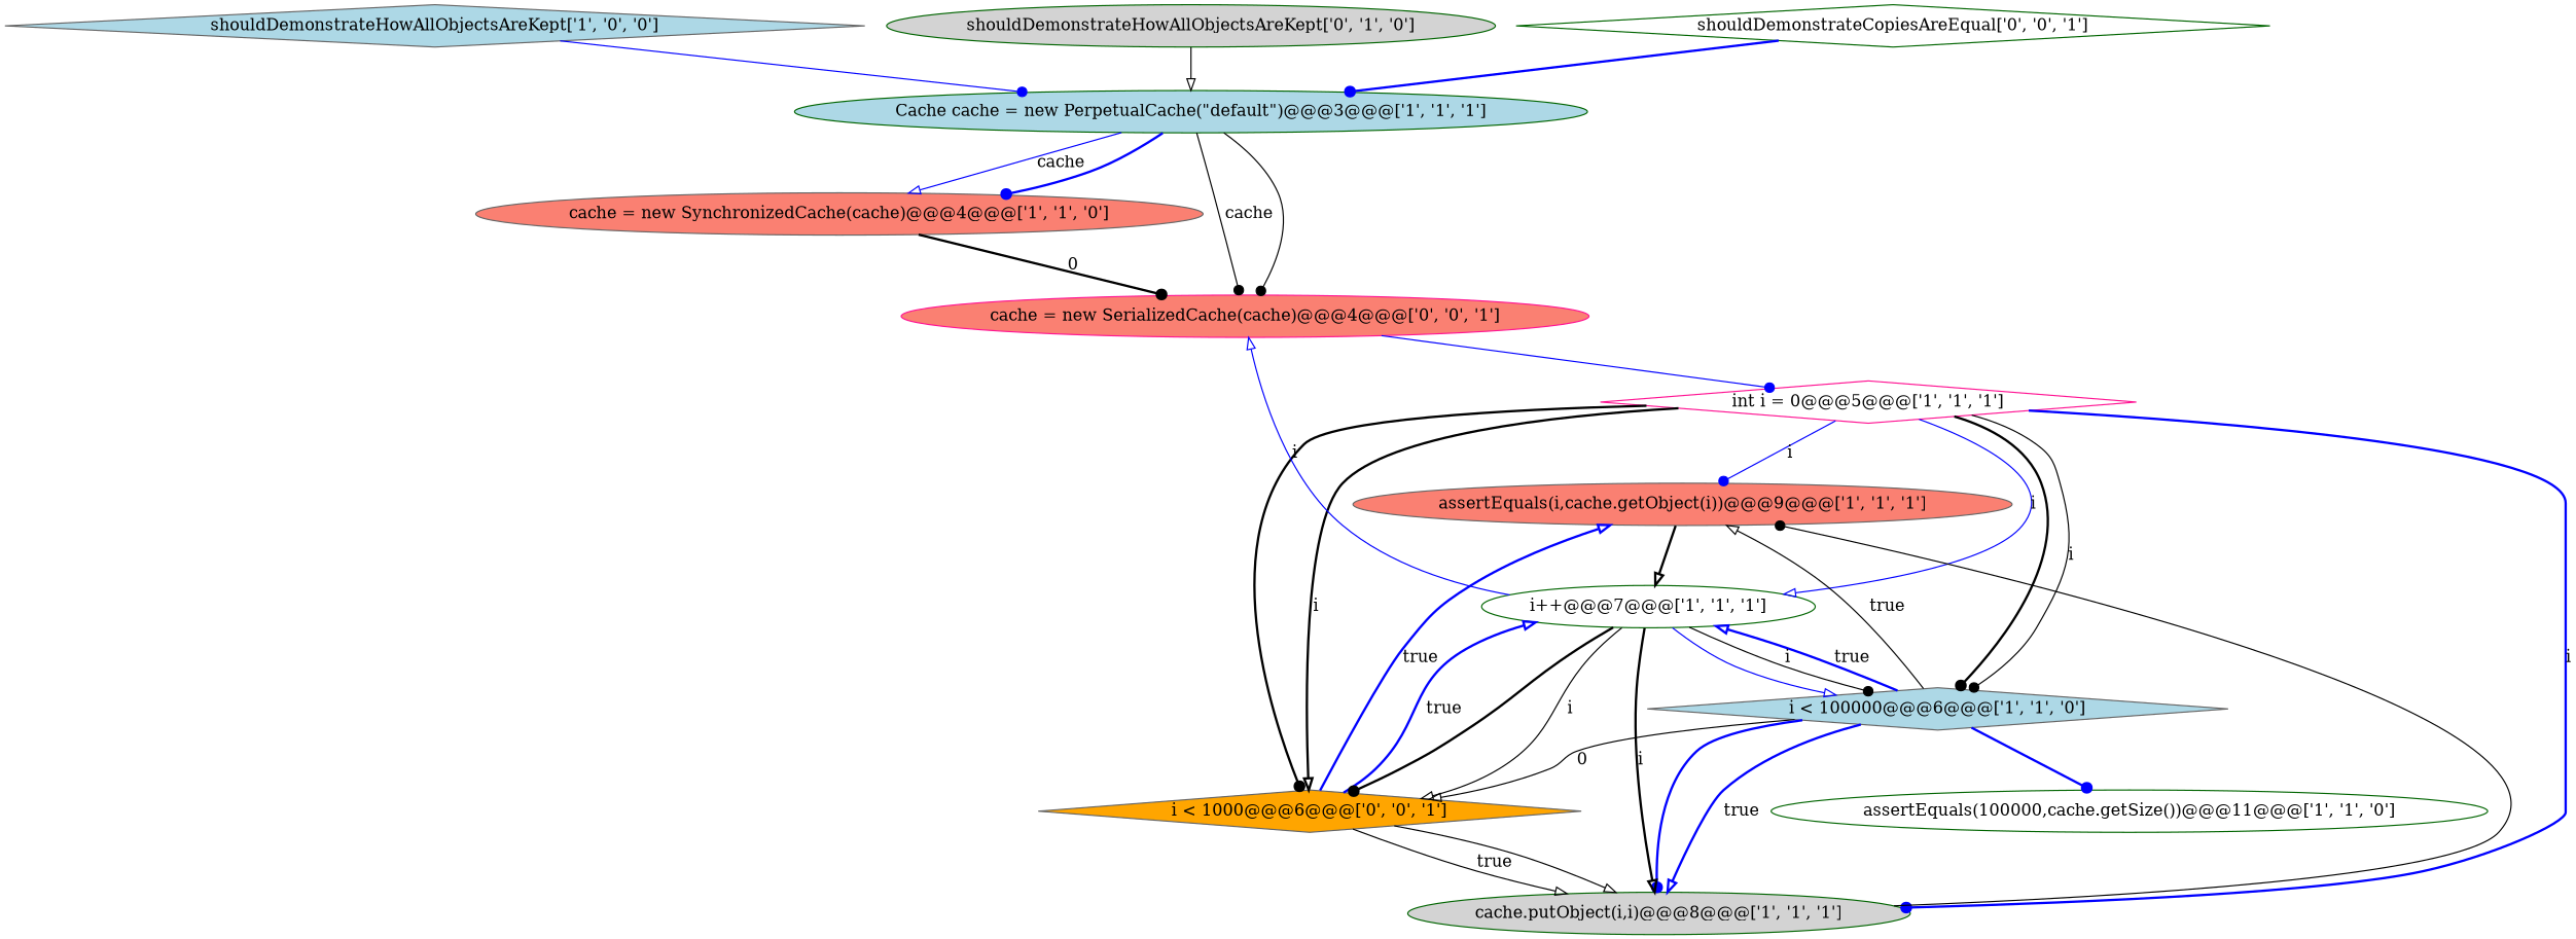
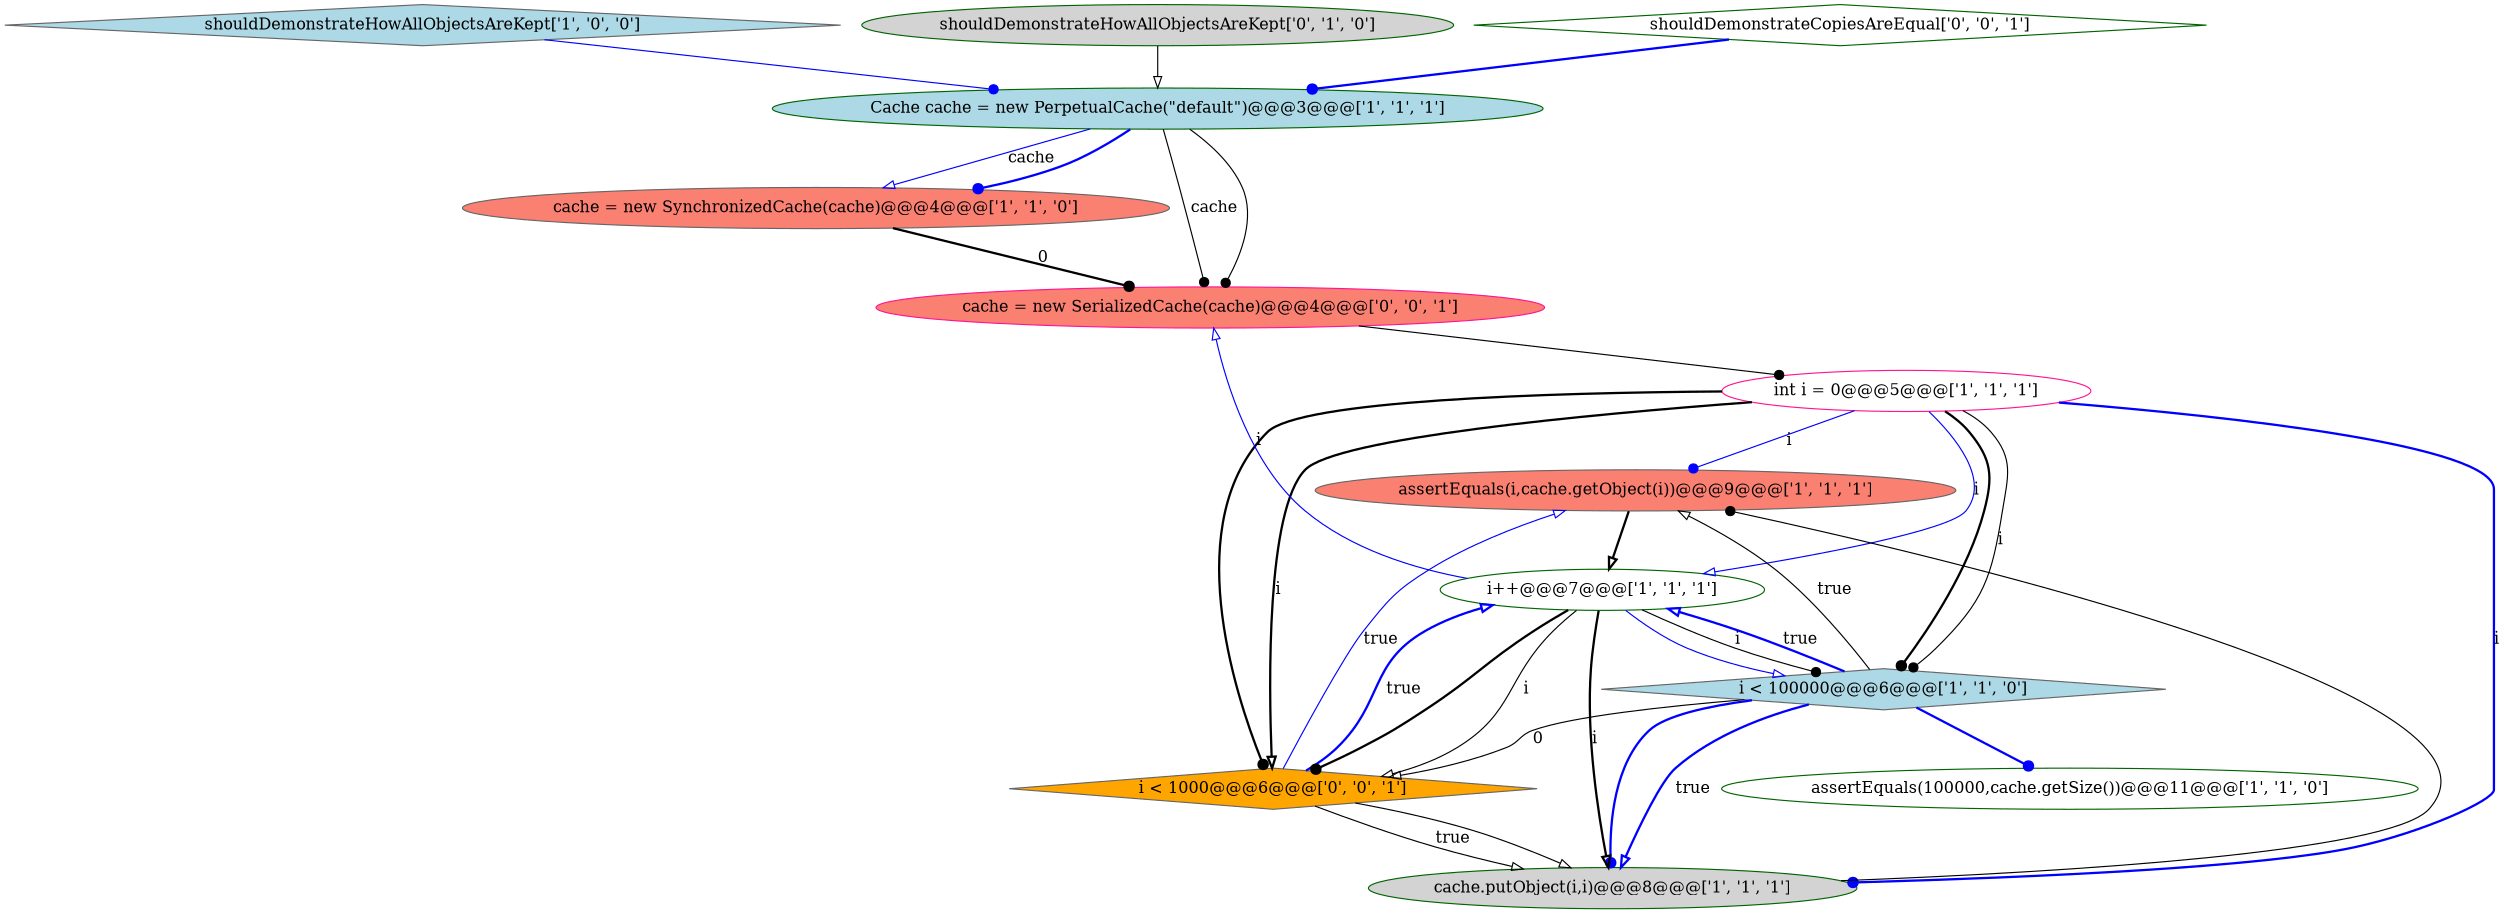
  digraph {
    node [color=darkgreen fillcolor=white shape=ellipse style=filled]
    edge [arrowhead=dot color=black style=solid]
    n1 [color=gray40 fillcolor=salmon label="cache = new SynchronizedCache(cache)@@@4@@@['1', '1', '0']"]
    n2 [color=deeppink fillcolor=salmon label="cache = new SerializedCache(cache)@@@4@@@['0', '0', '1']"]
-   n3 [color=deeppink label="int i = 0@@@5@@@['1', '1', '1']" shape=diamond]
+   n3 [color=deeppink label="int i = 0@@@5@@@['1', '1', '1']"]
    n4 [color=gray40 fillcolor=salmon label="assertEquals(i,cache.getObject(i))@@@9@@@['1', '1', '1']"]
    n5 [color=gray40 fillcolor=orange label="i < 1000@@@6@@@['0', '0', '1']" shape=diamond]
    n6 [color=gray40 fillcolor=lightblue label="i < 100000@@@6@@@['1', '1', '0']" shape=diamond]
    n7 [label="i++@@@7@@@['1', '1', '1']"]
    n8 [fillcolor=lightgrey label="cache.putObject(i,i)@@@8@@@['1', '1', '1']"]
    n9 [fillcolor=lightblue label="Cache cache = new PerpetualCache(\"default\")@@@3@@@['1', '1', '1']"]
    n10 [label="assertEquals(100000,cache.getSize())@@@11@@@['1', '1', '0']"]
    n11 [color=gray40 fillcolor=lightblue label="shouldDemonstrateHowAllObjectsAreKept['1', '0', '0']" shape=diamond]
    n12 [fillcolor=lightgrey label="shouldDemonstrateHowAllObjectsAreKept['0', '1', '0']"]
    n13 [label="shouldDemonstrateCopiesAreEqual['0', '0', '1']" shape=diamond]
    n1 -> n2 [label=0 style=bold]
-   n2 -> n3 [color=blue]
+   n2 -> n3
    n3 -> n4 [color=blue label=i]
    n3 -> n5 [style=bold]
    n3 -> n5 [arrowhead=onormal label=i style=bold]
    n3 -> n6 [style=bold]
    n3 -> n6 [label=i]
    n3 -> n7 [arrowhead=onormal color=blue label=i]
    n3 -> n8 [color=blue label=i style=bold]
    n4 -> n7 [arrowhead=onormal style=bold]
-   n5 -> n4 [arrowhead=onormal color=blue label=true style=bold]
+   n5 -> n4 [arrowhead=onormal color=blue label=true]
    n5 -> n7 [arrowhead=onormal color=blue label=true style=bold]
    n5 -> n8 [arrowhead=onormal label=true]
    n5 -> n8 [arrowhead=onormal]
    n6 -> n4 [arrowhead=onormal label=true]
    n6 -> n5 [arrowhead=onormal label=0]
    n6 -> n7 [arrowhead=onormal color=blue label=true style=bold]
    n6 -> n8 [color=blue style=bold]
    n6 -> n8 [arrowhead=onormal color=blue label=true style=bold]
    n6 -> n10 [color=blue style=bold]
    n7 -> n2 [arrowhead=onormal color=blue label=i]
    n7 -> n5 [arrowhead=onormal label=i]
    n7 -> n5 [style=bold]
    n7 -> n6 [label=i]
    n7 -> n6 [arrowhead=onormal color=blue]
    n7 -> n8 [arrowhead=onormal label=i style=bold]
    n8 -> n4
    n9 -> n1 [arrowhead=onormal color=blue label=cache]
    n9 -> n1 [color=blue style=bold]
    n9 -> n2 [label=cache]
    n9 -> n2
    n11 -> n9 [color=blue]
    n12 -> n9 [arrowhead=onormal]
    n13 -> n9 [color=blue style=bold]
  }
